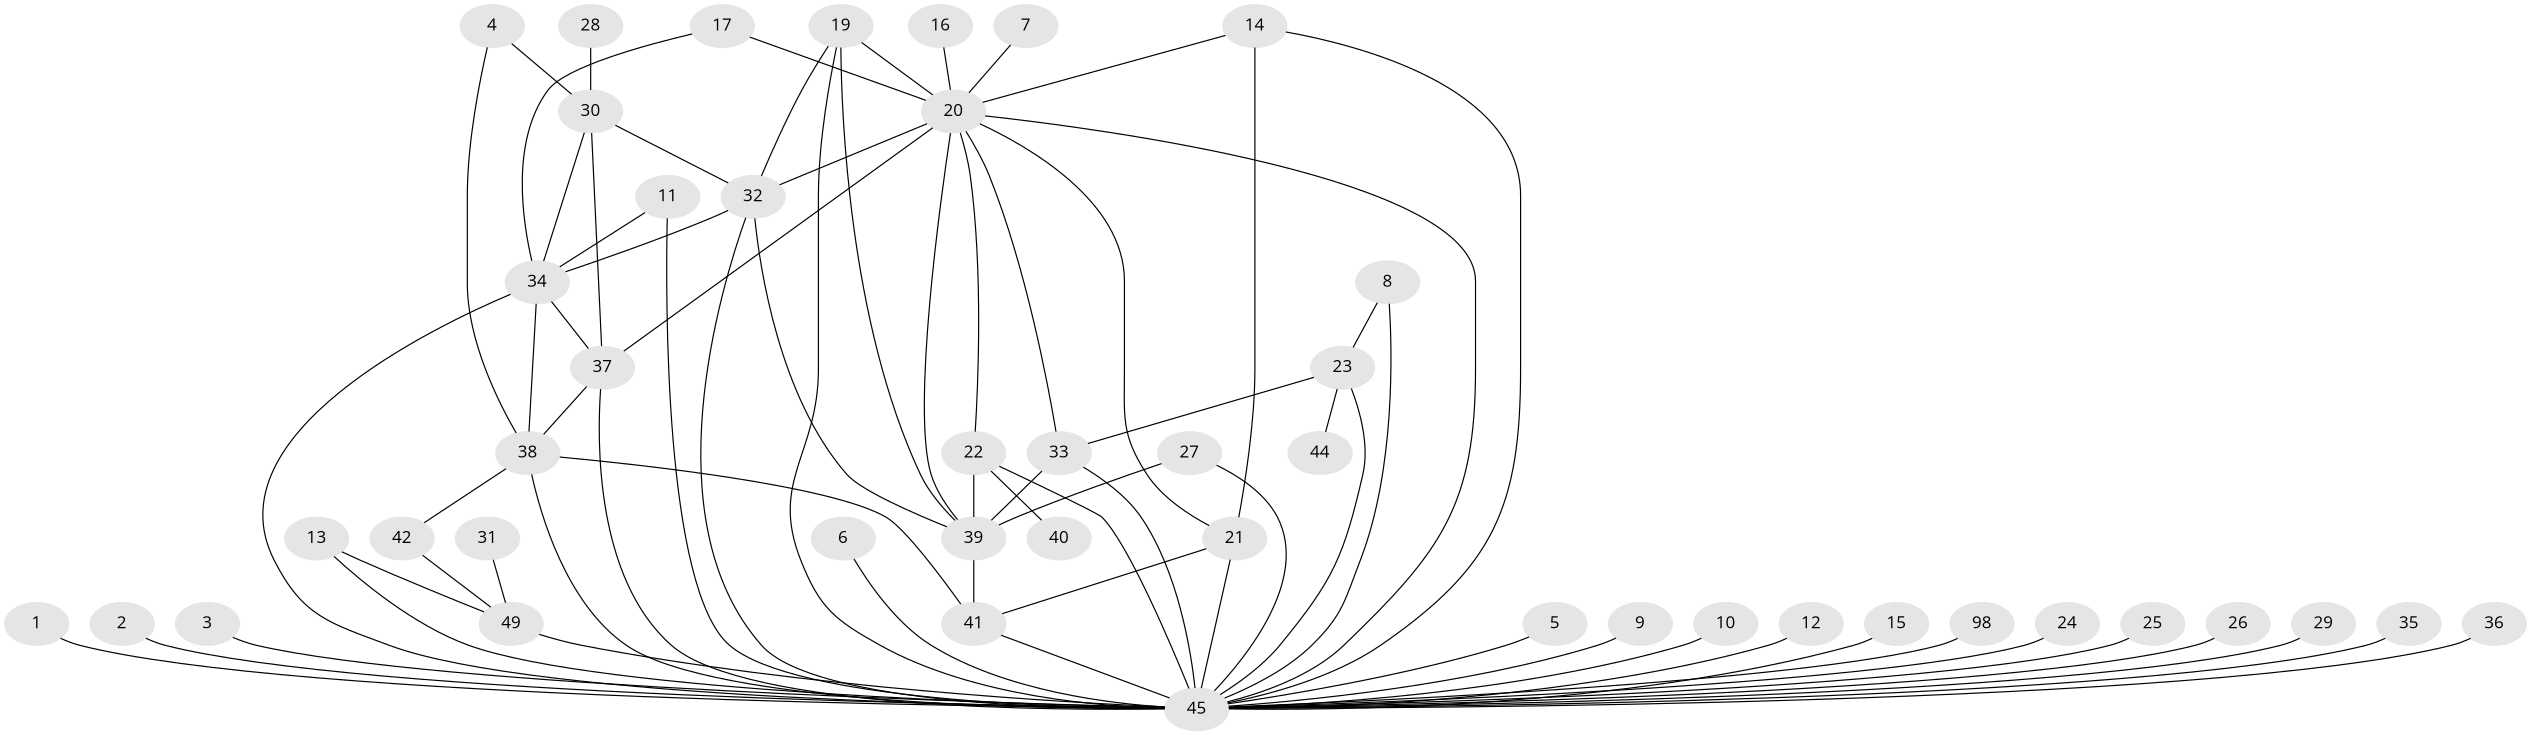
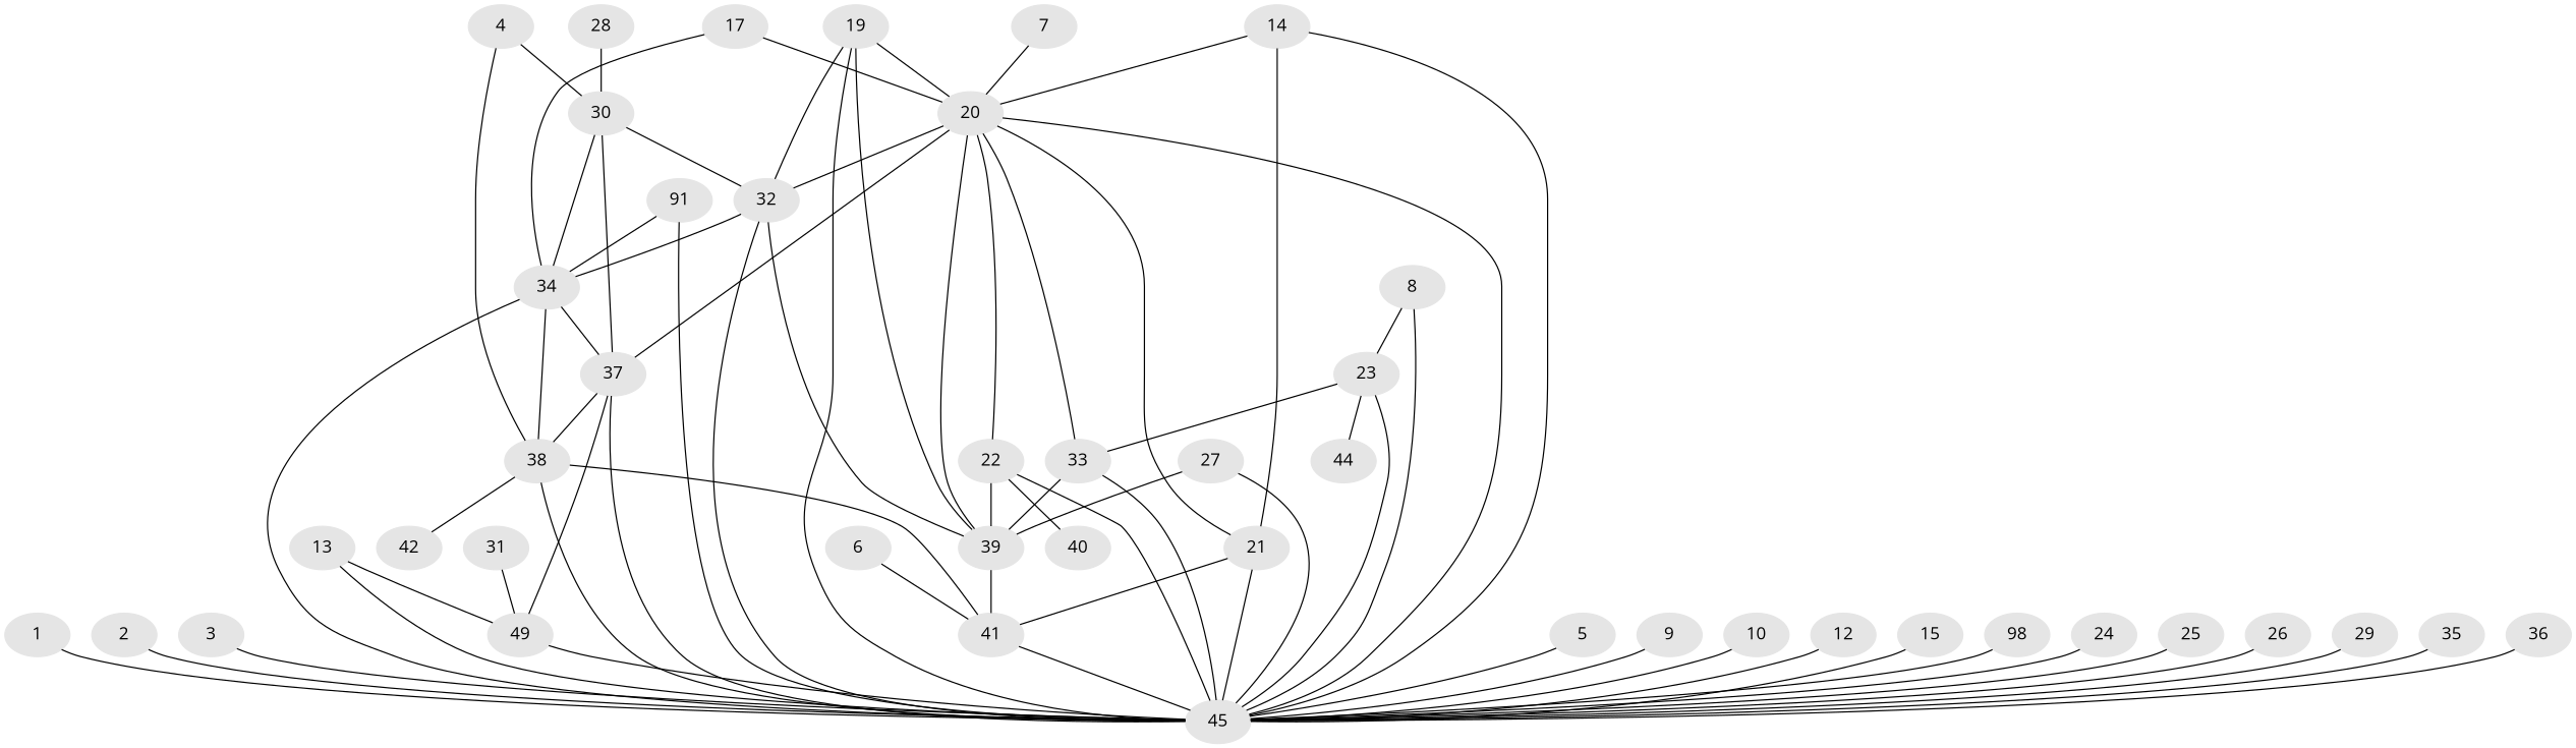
  graph {
    fontname="Open Sans"
    node [color=gray90 fontname="Open Sans" style=filled]
    edge [fontname="Open Sans" weight=1.0]
    1
    45
    2
    3
    4
    30
    38
    34
    32
    37
    41
    42
    5
    6
    7
    20
    21
    39
    22
    33
    8
    23
    44
    9
    10
-   11
+   11 [label=91]
    12
    13
    n29 [label=49]
    14
    15
-   16
    17
    n34 [label=98]
    19
    40
    24
    25
    26
    27
    28
    29
    31
    35
    36
    1 -- 45
    2 -- 45
    3 -- 45
    4 -- 30
    4 -- 38
    30 -- 34 [weight=2.0]
    30 -- 32
    30 -- 37 [weight=2.0]
    38 -- 45
    38 -- 41 [weight=2.0]
    38 -- 42
    34 -- 45
    34 -- 38
    34 -- 37
    32 -- 45 [weight=2.0]
    32 -- 34
    32 -- 39
    37 -- 45
    37 -- 38 [weight=2.0]
-   42 -- n29
+   37 -- n29
    41 -- 45
    5 -- 45
-   6 -- 45
+   6 -- 41
    7 -- 20
    20 -- 45
    20 -- 32
    20 -- 37 [weight=2.0]
    20 -- 21
    20 -- 39
    20 -- 22
    20 -- 33
    21 -- 45 [weight=2.0]
    21 -- 41 [weight=2.0]
    39 -- 41
    22 -- 45 [weight=2.0]
    22 -- 39
    22 -- 40
    33 -- 45 [weight=2.0]
    33 -- 39
    8 -- 45
    8 -- 23
    23 -- 45
    23 -- 33
    23 -- 44
    9 -- 45
    10 -- 45
    11 -- 45
    11 -- 34
    12 -- 45
    13 -- 45
    13 -- n29
    n29 -- 45 [weight=2.0]
    14 -- 45
    14 -- 20
    14 -- 21
    15 -- 45
-   16 -- 20
    17 -- 34
    17 -- 20
    n34 -- 45
    19 -- 45
    19 -- 32
    19 -- 20
    19 -- 39
    24 -- 45
    25 -- 45
    26 -- 45
    27 -- 45
    27 -- 39
    28 -- 30
    29 -- 45
    31 -- n29
    35 -- 45
    36 -- 45
  }
